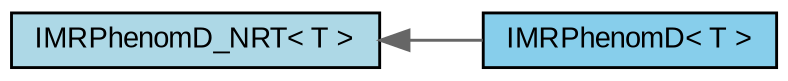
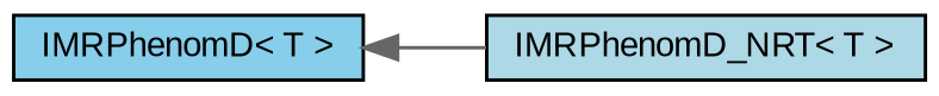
  digraph {
    rankdir=LR
    fontname="Liberation Sans"
    node [color=black fontname="Liberation Sans" fontsize=10 shape=record style=filled]
    n1 [fillcolor=lightblue fontcolor=black height=0.2 label="IMRPhenomD_NRT\< T \>" width=0.4]
    n2 [fillcolor=skyblue height=0.2 label="IMRPhenomD\< T \>" width=0.4]
-   n1 -> n2 [color=gray40 dir=back fontname="Liberation Sans" fontsize=10 labelfontname=Helvetica labelfontsize=10 style=solid]
+   n2 -> n1 [color=gray40 dir=back fontname="Liberation Sans" fontsize=10 labelfontname=Helvetica labelfontsize=10 style=solid]
  }
